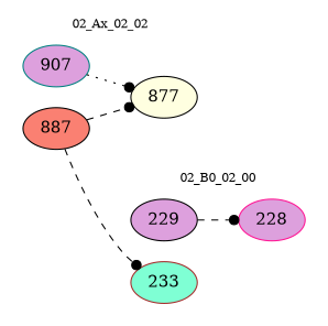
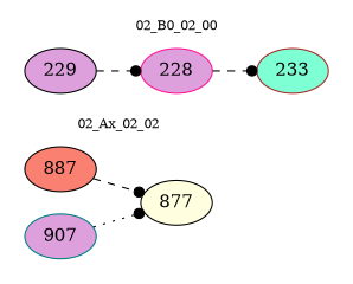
  digraph {
    rankdir=LR
    node [color=black fillcolor=plum style=filled]
    edge [arrowhead=dot color=black style=dashed]
    n1 [fillcolor=salmon label=887]
    n2 [fillcolor=lightyellow label=877]
    n3 [color=teal label=907]
    n4 [label=229]
    n5 [color=deeppink label=228]
    n6 [color=brown fillcolor=aquamarine label=233]
    subgraph cluster_1 {
      color=white
      fontsize=10
      label="02_Ax_02_02"
      n1
      n2
      n3
    }
    subgraph cluster_2 {
      color=white
      fontsize=10
      label="02_B0_02_00"
      n4
      n5
      n6
    }
    n1 -> n2
    n3 -> n2 [style=dotted]
    n4 -> n5
-   n1 -> n6
+   n5 -> n6
  }
